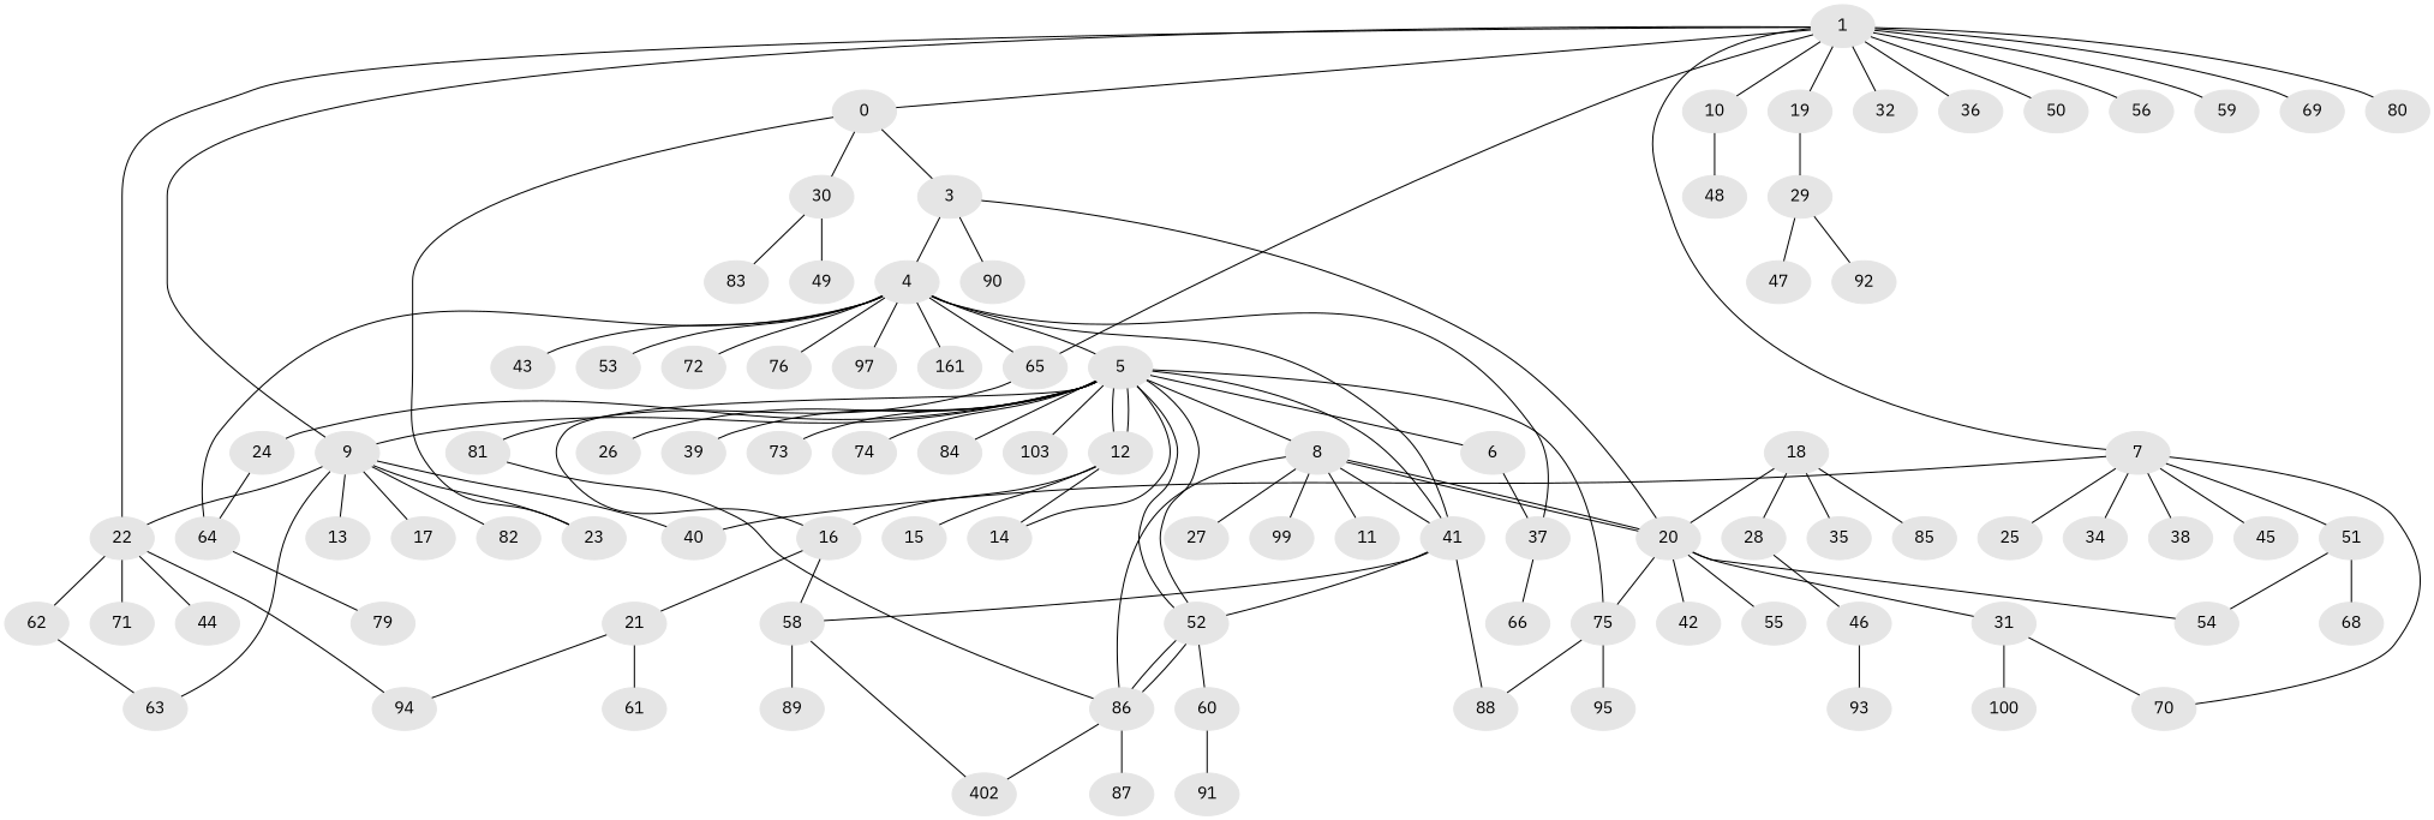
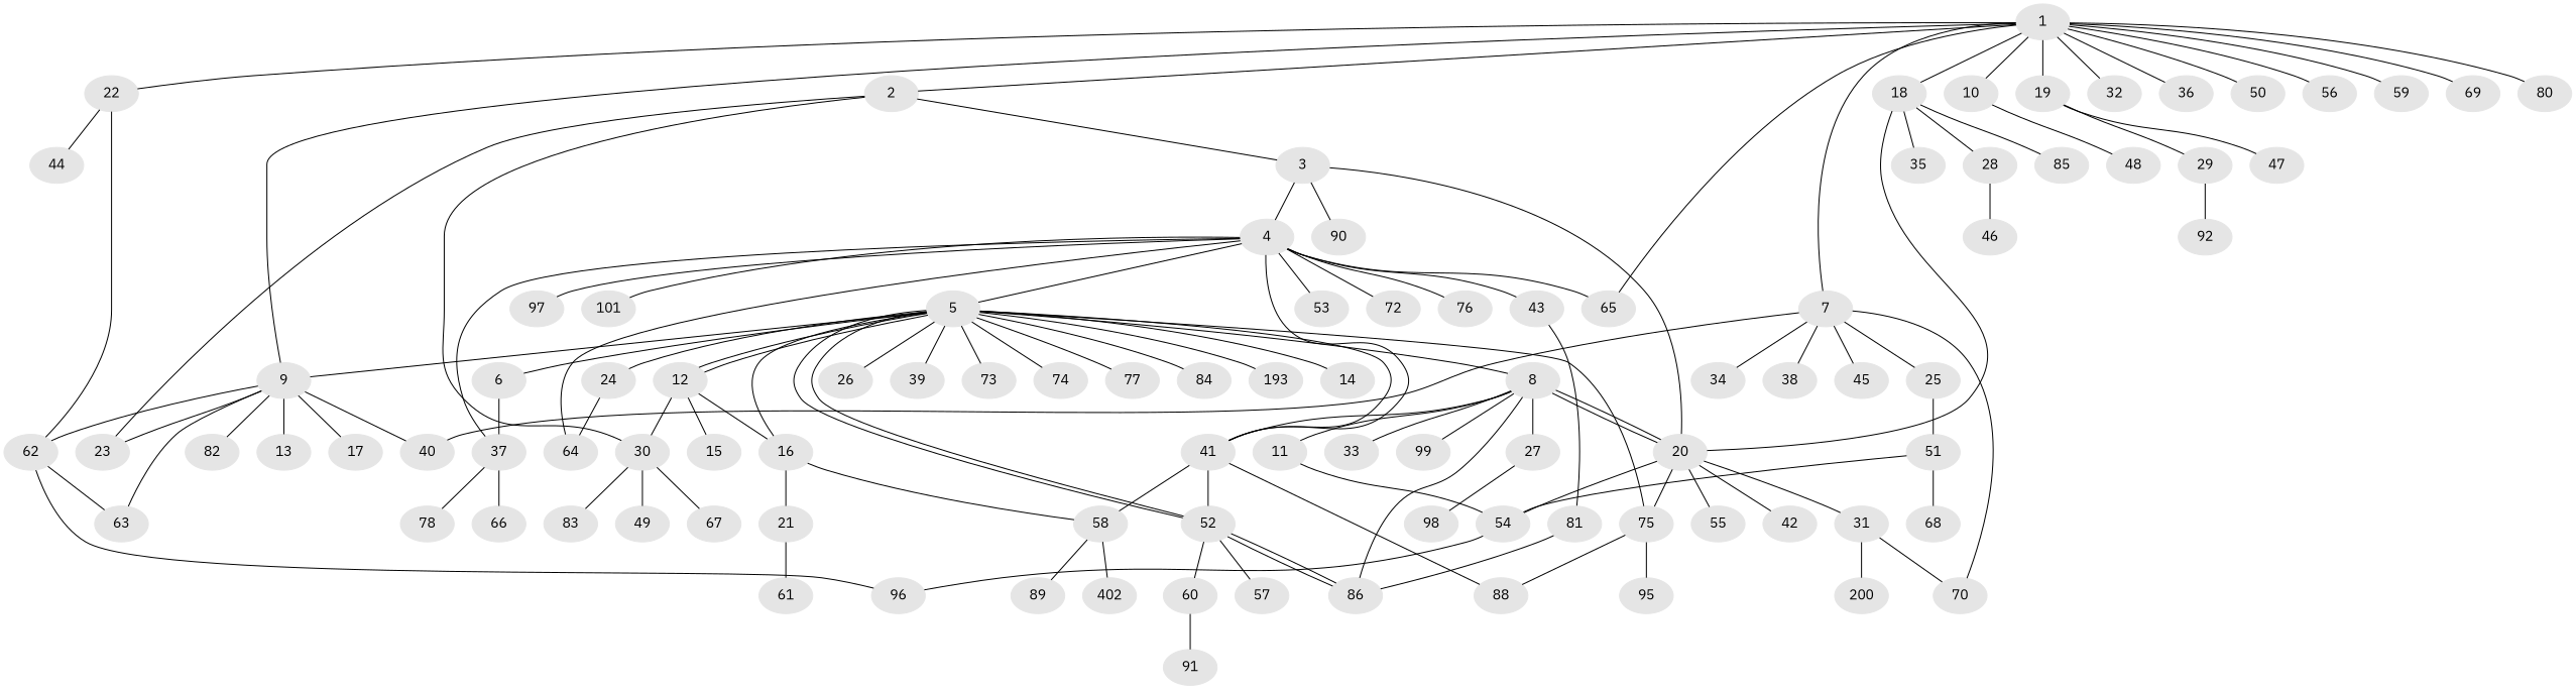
  graph {
    fontname="IBM Plex Sans"
    node [color=gray90 fontname="IBM Plex Sans" style=filled]
    edge [fontname="IBM Plex Sans"]
    1
-   2 [label=0]
+   2
    7
    9
    10
    18
    19
    22
    32
    36
    50
    56
    59
    65
    69
    80
    3
    23
    30
    25
    34
    38
    40
    45
    51
    70
    13
    17
    63
    82
    48
    20
    28
    35
    85
    29
-   94
    44
    62
-   71
    4
    90
    49
+   67
    83
    5
    37
    41
    43
    53
    64
    72
    76
    97
-   101 [label=161]
+   101
    75
    54
    31
    42
    55
    6
    8
    12
    14
    16
    24
    26
    39
    52
    73
    74
+   77
    84
-   103
+   103 [label=193]
    66
+   78
    58
    88
    81
-   79
    11
    27
+   33
    86
    99
    15
    21
+   57
    60
    95
    68
+   98
    n93 [label=402]
-   87
+   96
    61
    89
    46
    47
    92
-   100
-   93
+   100 [label=200]
    91
    1 -- 2
    1 -- 7
    1 -- 9
    1 -- 10
+   1 -- 18
    1 -- 19
    1 -- 22
    1 -- 32
    1 -- 36
    1 -- 50
    1 -- 56
    1 -- 59
    1 -- 65
    1 -- 69
    1 -- 80
    2 -- 3
    2 -- 23
    2 -- 30
    7 -- 25
    7 -- 34
    7 -- 38
    7 -- 40
    7 -- 45
-   7 -- 51
+   25 -- 51
    7 -- 70
-   9 -- 22
+   9 -- 62
    9 -- 23
    9 -- 40
    9 -- 13
    9 -- 17
    9 -- 63
    9 -- 82
    10 -- 48
    18 -- 20
    18 -- 28
    18 -- 35
    18 -- 85
    19 -- 29
-   22 -- 94
    22 -- 44
    22 -- 62
-   22 -- 71
    3 -- 20
    3 -- 4
    3 -- 90
    30 -- 49
+   30 -- 67
    30 -- 83
    51 -- 54
    51 -- 68
    20 -- 75
    20 -- 54
    20 -- 31
    20 -- 42
    20 -- 55
    28 -- 46
-   29 -- 47
+   19 -- 47
    29 -- 92
    62 -- 63
+   62 -- 96
    4 -- 65
    4 -- 5
    4 -- 37
    4 -- 41
    4 -- 43
    4 -- 53
    4 -- 64
    4 -- 72
    4 -- 76
    4 -- 97
    4 -- 101
    5 -- 9
    5 -- 41
    5 -- 75
    5 -- 6
    5 -- 8
    5 -- 12
    5 -- 12
    5 -- 14
    5 -- 16
    5 -- 24
    5 -- 26
    5 -- 39
    5 -- 52
    5 -- 52
    5 -- 73
    5 -- 74
+   5 -- 77
    5 -- 84
    5 -- 103
    37 -- 66
+   37 -- 78
    41 -- 52
    41 -- 58
    41 -- 88
-   65 -- 81
-   64 -- 79
+   43 -- 81
    75 -- 88
    75 -- 95
+   54 -- 96
    31 -- 70
    31 -- 100
    6 -- 37
    8 -- 20
    8 -- 20
    8 -- 41
    8 -- 11
    8 -- 27
+   8 -- 33
    8 -- 86
    8 -- 99
-   12 -- 14
+   12 -- 30
    12 -- 16
    12 -- 15
    16 -- 58
    16 -- 21
    24 -- 64
    52 -- 86
    52 -- 86
+   52 -- 57
    52 -- 60
    58 -- n93
    58 -- 89
    81 -- 86
-   86 -- n93
-   86 -- 87
-   21 -- 94
+   11 -- 54
+   27 -- 98
    21 -- 61
    60 -- 91
-   46 -- 93
  }
